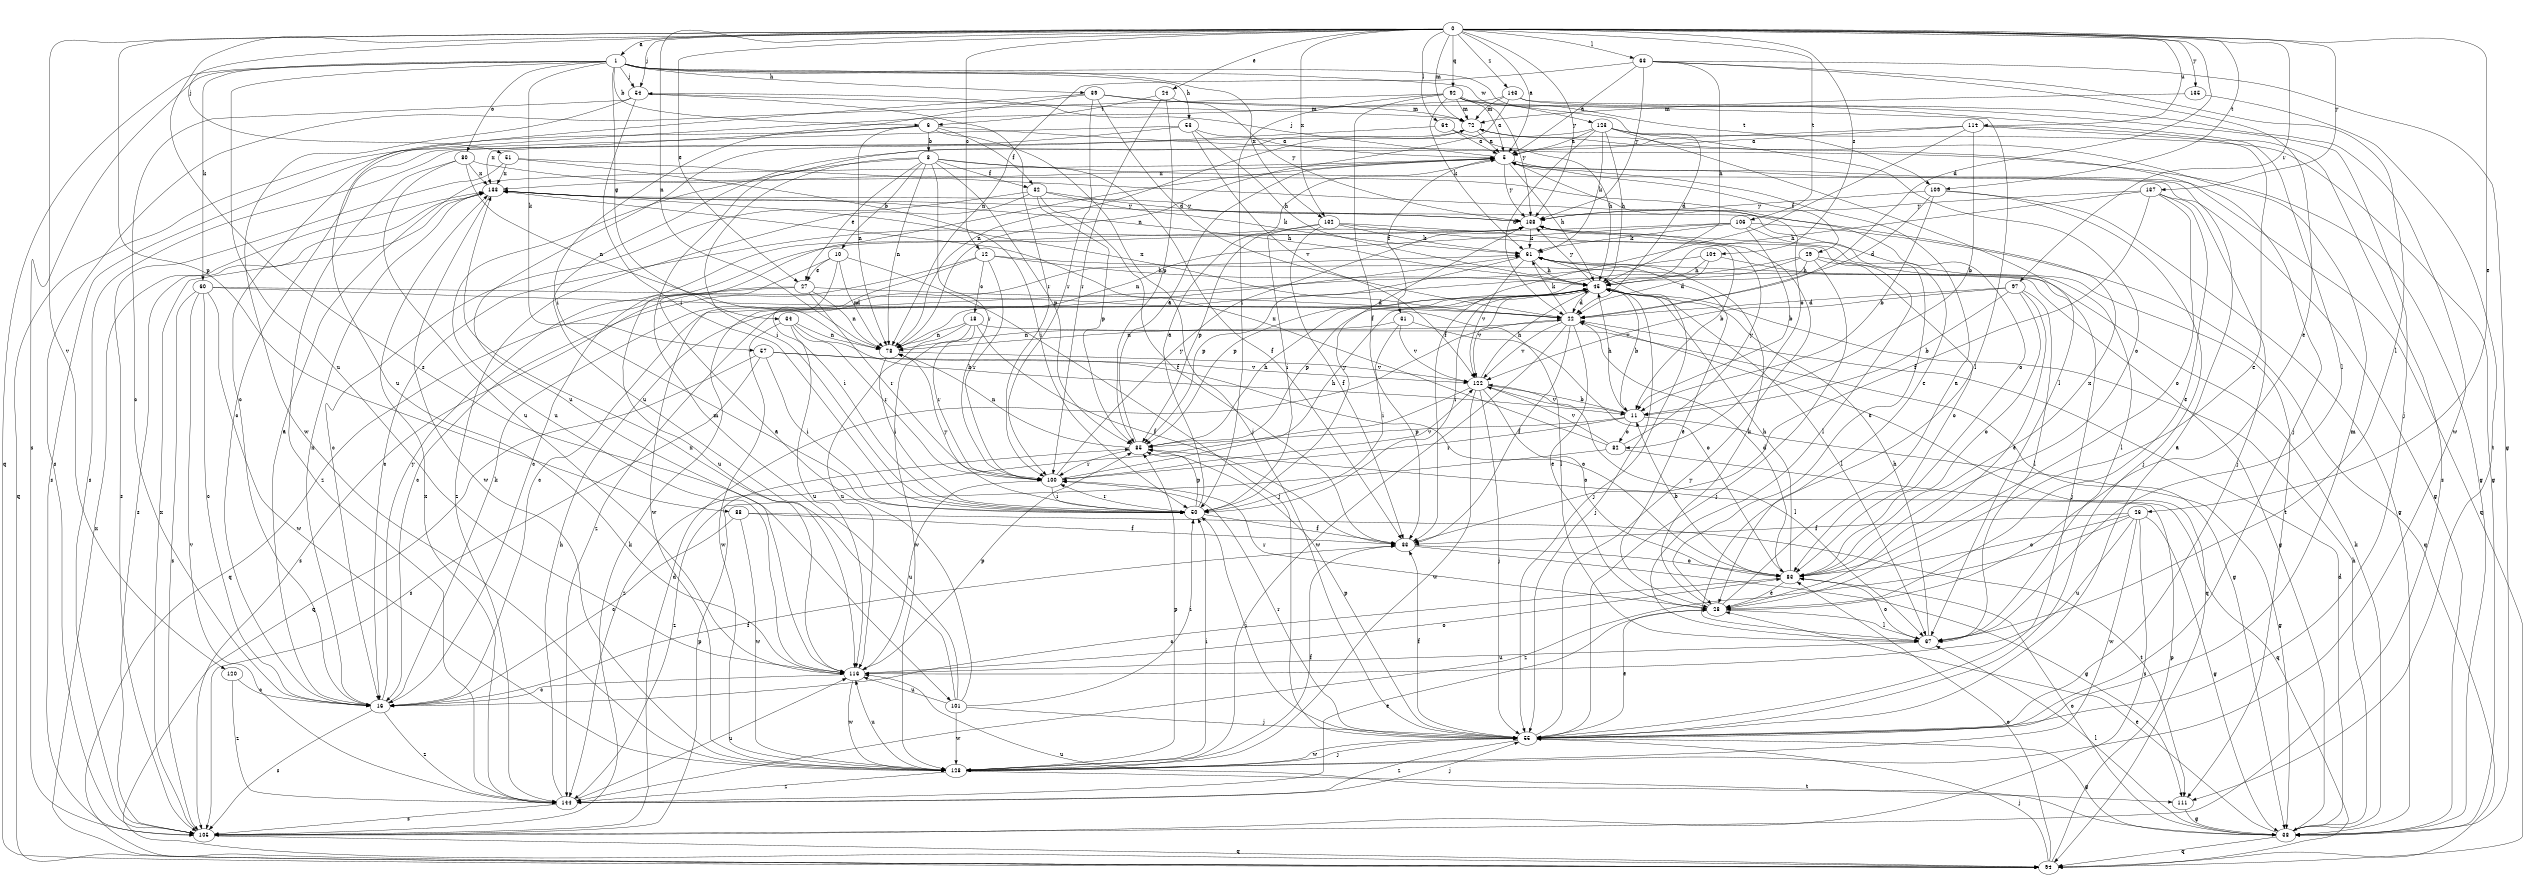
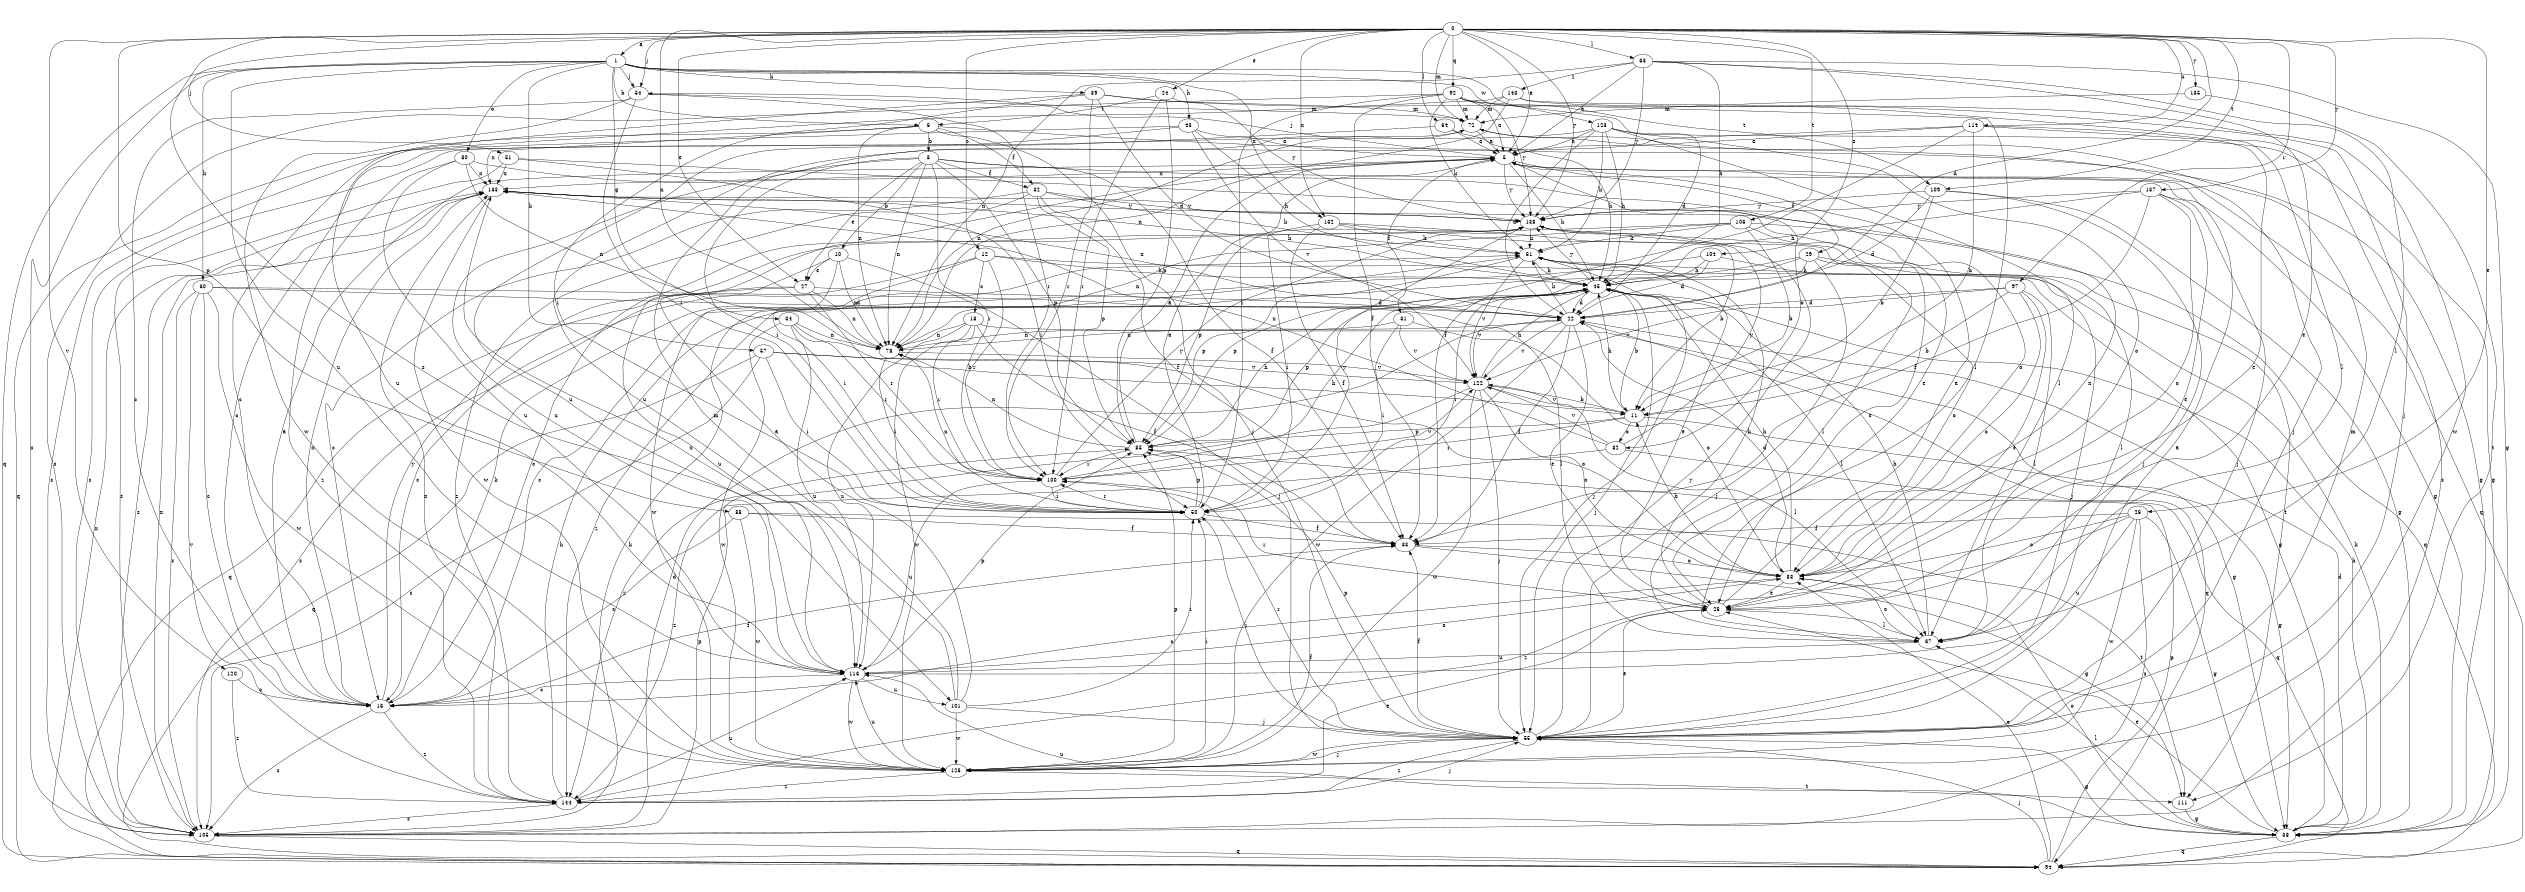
  strict digraph {
    0
    1
    5
    n4 [label=12]
    22
    24
    26
    27
    51
    54
    63
    64
    72
    78
    88
    92
    97
    101
    104
    106
    109
    114
    120
    132
    135
    137
    138
    143
    6
    34
    39
-   43 [label=53]
+   43
    57
    60
    80
    94
    105
    116
    123
    29
    31
    45
    82
    133
    38
    100
    n47 [label=18]
    16
    128
    33
    122
    61
    28
    n54 [label=85]
    144
    83
    50
    67
    55
    111
    11
    8
    32
    10
    0 -> 1 [label=a]
    0 -> 5 [label=a]
    0 -> n4 [label=c]
    0 -> 22 [label=d]
    0 -> 24 [label=e]
    0 -> 26 [label=e]
    0 -> 27 [label=e]
    0 -> 51 [label=j]
    0 -> 54 [label=j]
    0 -> 63 [label=l]
    0 -> 64 [label=l]
    0 -> 72 [label=m]
    0 -> 78 [label=n]
    0 -> 88 [label=p]
    0 -> 92 [label=q]
    0 -> 97 [label=r]
    0 -> 101 [label=s]
    0 -> 104 [label=s]
    0 -> 106 [label=t]
    0 -> 109 [label=t]
    0 -> 114 [label=u]
    0 -> 120 [label=v]
    0 -> 132 [label=x]
    0 -> 135 [label=y]
    0 -> 137 [label=y]
    0 -> 138 [label=y]
-   0 -> 143 [label=z]
+   63 -> 143 [label=z]
    1 -> 54 [label=j]
    1 -> 109 [label=t]
    1 -> 132 [label=x]
    1 -> 6 [label=b]
    1 -> 34 [label=g]
    1 -> 39 [label=h]
    1 -> 43 [label=h]
    1 -> 57 [label=k]
    1 -> 60 [label=k]
    1 -> 80 [label=o]
    1 -> 94 [label=q]
    1 -> 105 [label=s]
    1 -> 116 [label=u]
    1 -> 123 [label=w]
    5 -> 54 [label=j]
    5 -> 138 [label=y]
    5 -> 94 [label=q]
    5 -> 29 [label=f]
    5 -> 31 [label=f]
    5 -> 45 [label=h]
    5 -> 82 [label=o]
    5 -> 133 [label=x]
    n4 -> 45 [label=h]
    n4 -> 38 [label=g]
    n4 -> 100 [label=r]
    n4 -> n47 [label=c]
    n4 -> 16 [label=c]
    n4 -> 128 [label=w]
    22 -> 78 [label=n]
    22 -> 94 [label=q]
    22 -> 133 [label=x]
    22 -> 128 [label=w]
    22 -> 33 [label=f]
    22 -> 122 [label=v]
    22 -> 61 [label=k]
    22 -> 28 [label=e]
    24 -> 138 [label=y]
    24 -> 6 [label=t]
    24 -> 100 [label=r]
    24 -> n54 [label=p]
    26 -> 105 [label=s]
    26 -> 116 [label=u]
    26 -> 38 [label=g]
    26 -> 128 [label=w]
    26 -> 33 [label=f]
    26 -> 144 [label=z]
    26 -> 83 [label=o]
    27 -> 22 [label=d]
    27 -> 78 [label=n]
    27 -> 94 [label=q]
    27 -> 105 [label=s]
    27 -> 100 [label=r]
    51 -> 105 [label=s]
    51 -> 133 [label=x]
    51 -> 28 [label=e]
    51 -> 50 [label=i]
    54 -> 72 [label=m]
    54 -> 100 [label=r]
    54 -> 16 [label=c]
    54 -> 128 [label=w]
    54 -> 50 [label=i]
    63 -> 5 [label=a]
    63 -> 78 [label=n]
    63 -> 138 [label=y]
    63 -> 45 [label=h]
    63 -> 38 [label=g]
    63 -> 28 [label=e]
    63 -> 67 [label=l]
    64 -> 5 [label=a]
    64 -> 116 [label=u]
    64 -> 45 [label=h]
    72 -> 5 [label=a]
    72 -> 78 [label=n]
    72 -> 55 [label=j]
    78 -> 122 [label=v]
    78 -> 50 [label=i]
    88 -> 16 [label=c]
    88 -> 128 [label=w]
    88 -> 33 [label=f]
    88 -> 111 [label=t]
    92 -> 5 [label=a]
    92 -> 22 [label=d]
    92 -> 72 [label=m]
    92 -> 138 [label=y]
    92 -> 105 [label=s]
    92 -> 33 [label=f]
    92 -> 61 [label=k]
    92 -> 50 [label=i]
    92 -> 67 [label=l]
    97 -> 22 [label=d]
    97 -> 122 [label=v]
    97 -> 28 [label=e]
    97 -> 83 [label=o]
    97 -> 67 [label=l]
    97 -> 11 [label=b]
    101 -> 5 [label=a]
    101 -> 72 [label=m]
-   101 -> 116 [label=u]
+   116 -> 101 [label=u]
    101 -> 133 [label=x]
    101 -> 128 [label=w]
    101 -> 50 [label=i]
    101 -> 55 [label=j]
    104 -> 22 [label=d]
    104 -> 45 [label=h]
    104 -> 16 [label=c]
    104 -> 55 [label=j]
    106 -> 78 [label=n]
    106 -> 94 [label=q]
    106 -> 16 [label=c]
    106 -> 61 [label=k]
    106 -> 111 [label=t]
    106 -> 11 [label=b]
    109 -> 22 [label=d]
    109 -> 138 [label=y]
    109 -> 38 [label=g]
    109 -> 55 [label=j]
    109 -> 11 [label=b]
    114 -> 5 [label=a]
    114 -> 105 [label=s]
    114 -> 116 [label=u]
    114 -> 33 [label=f]
    114 -> 28 [label=e]
    114 -> 11 [label=b]
    120 -> 16 [label=c]
    120 -> 144 [label=z]
-   132 -> 16 [label=c]
    132 -> 33 [label=f]
    132 -> 61 [label=k]
    132 -> 50 [label=i]
    132 -> 67 [label=l]
    132 -> 11 [label=b]
    135 -> 72 [label=m]
    135 -> 111 [label=t]
    137 -> 138 [label=y]
    137 -> 45 [label=h]
    137 -> 33 [label=f]
    137 -> 28 [label=e]
    137 -> 83 [label=o]
    137 -> 55 [label=j]
    138 -> 61 [label=k]
    138 -> 28 [label=e]
    138 -> n54 [label=p]
    143 -> 72 [label=m]
    143 -> 78 [label=n]
    143 -> 16 [label=c]
    143 -> 128 [label=w]
    143 -> 55 [label=j]
    6 -> 78 [label=n]
    6 -> 105 [label=s]
    6 -> 133 [label=x]
    6 -> 38 [label=g]
    6 -> 55 [label=j]
    6 -> 8 [label=b]
    6 -> 32 [label=f]
    34 -> 78 [label=n]
    34 -> 116 [label=u]
    34 -> 100 [label=r]
    34 -> 128 [label=w]
    34 -> 11 [label=b]
    39 -> 22 [label=d]
    39 -> 72 [label=m]
    39 -> 116 [label=u]
    39 -> 100 [label=r]
    39 -> 50 [label=i]
    39 -> 67 [label=l]
    43 -> 5 [label=a]
    43 -> 94 [label=q]
    43 -> 45 [label=h]
    43 -> 16 [label=c]
    43 -> 122 [label=v]
    57 -> 94 [label=q]
    57 -> 105 [label=s]
    57 -> 122 [label=v]
    57 -> 83 [label=o]
    57 -> 50 [label=i]
    60 -> 22 [label=d]
    60 -> 105 [label=s]
    60 -> 16 [label=c]
    60 -> 128 [label=w]
    60 -> 144 [label=v]
    60 -> 67 [label=l]
    80 -> 78 [label=n]
    80 -> 116 [label=u]
    80 -> 133 [label=x]
    80 -> 144 [label=z]
    80 -> 83 [label=o]
    94 -> 133 [label=x]
    94 -> n54 [label=p]
    94 -> 83 [label=o]
    94 -> 55 [label=j]
    105 -> 22 [label=d]
    105 -> 94 [label=q]
    105 -> 133 [label=x]
    105 -> 61 [label=k]
    105 -> n54 [label=p]
    116 -> 16 [label=c]
    116 -> 128 [label=w]
    116 -> n54 [label=p]
    116 -> 83 [label=o]
    123 -> 5 [label=a]
    123 -> 22 [label=d]
    123 -> 105 [label=s]
    123 -> 45 [label=h]
    123 -> 38 [label=g]
    123 -> 61 [label=k]
    123 -> 83 [label=o]
    123 -> 67 [label=l]
    29 -> 45 [label=h]
    29 -> n54 [label=p]
    29 -> 144 [label=z]
    29 -> 83 [label=o]
    29 -> 67 [label=l]
    29 -> 55 [label=j]
    31 -> 78 [label=n]
    31 -> 122 [label=v]
    31 -> 83 [label=o]
    31 -> 50 [label=i]
    45 -> 22 [label=d]
    45 -> 138 [label=y]
    45 -> 122 [label=v]
    45 -> n54 [label=p]
    45 -> 50 [label=i]
    45 -> 67 [label=l]
    45 -> 55 [label=j]
    45 -> 11 [label=b]
    82 -> 138 [label=y]
    82 -> 94 [label=q]
    82 -> 133 [label=x]
    82 -> 122 [label=v]
    82 -> 144 [label=z]
    133 -> 138 [label=y]
    133 -> 105 [label=s]
    133 -> 45 [label=h]
    133 -> 128 [label=w]
    38 -> 22 [label=d]
    38 -> 94 [label=q]
    38 -> 116 [label=u]
    38 -> 45 [label=h]
    38 -> 61 [label=k]
    38 -> 28 [label=e]
    38 -> 83 [label=o]
    38 -> 67 [label=l]
    100 -> 138 [label=y]
    100 -> 116 [label=u]
    100 -> 45 [label=h]
    100 -> 122 [label=v]
    100 -> 50 [label=i]
    n47 -> 78 [label=n]
    n47 -> 116 [label=u]
    n47 -> 38 [label=g]
    n47 -> 100 [label=r]
    n47 -> 128 [label=w]
    n47 -> 33 [label=f]
    16 -> 5 [label=a]
    16 -> 138 [label=y]
    16 -> 105 [label=s]
    16 -> 133 [label=x]
    16 -> 33 [label=f]
    16 -> 61 [label=k]
    16 -> 144 [label=z]
    128 -> 116 [label=u]
    128 -> 33 [label=f]
    128 -> n54 [label=p]
    128 -> 144 [label=z]
    128 -> 50 [label=i]
    128 -> 55 [label=j]
    128 -> 111 [label=t]
    33 -> 83 [label=o]
    33 -> 111 [label=g]
    122 -> 45 [label=h]
    122 -> 128 [label=w]
    122 -> 144 [label=z]
    122 -> 83 [label=o]
    122 -> 67 [label=l]
    122 -> 55 [label=j]
    122 -> 11 [label=b]
    61 -> 45 [label=h]
    61 -> 122 [label=v]
    61 -> 28 [label=e]
    61 -> n54 [label=p]
    61 -> 55 [label=j]
    28 -> 5 [label=a]
    28 -> 100 [label=r]
    28 -> 61 [label=k]
    28 -> 67 [label=l]
    n54 -> 5 [label=a]
    n54 -> 78 [label=n]
    n54 -> 45 [label=h]
    n54 -> 100 [label=r]
    144 -> 105 [label=s]
    144 -> 116 [label=u]
    144 -> 45 [label=h]
    144 -> 133 [label=x]
    144 -> 28 [label=e]
    144 -> 55 [label=j]
    83 -> 22 [label=d]
    83 -> 45 [label=h]
    83 -> 133 [label=x]
    83 -> 16 [label=c]
    83 -> 28 [label=e]
    83 -> 11 [label=b]
    50 -> 5 [label=a]
-   50 -> 78 [label=y]
+   50 -> 78 [label=n]
    50 -> 138 [label=y]
    50 -> 100 [label=r]
    50 -> 33 [label=f]
    50 -> n54 [label=p]
    67 -> 116 [label=u]
    67 -> 45 [label=h]
    67 -> 83 [label=o]
    55 -> 5 [label=a]
    55 -> 72 [label=m]
    55 -> 138 [label=y]
    55 -> 38 [label=g]
    55 -> 100 [label=r]
    55 -> 128 [label=w]
    55 -> 33 [label=f]
    55 -> 28 [label=e]
    55 -> n54 [label=p]
    55 -> 144 [label=z]
    55 -> 50 [label=i]
    111 -> 38 [label=g]
    11 -> 45 [label=h]
    11 -> 82 [label=o]
    11 -> 38 [label=g]
    11 -> 100 [label=r]
    11 -> 122 [label=v]
    11 -> n54 [label=p]
    8 -> 27 [label=e]
    8 -> 78 [label=n]
    8 -> 116 [label=u]
    8 -> 38 [label=g]
    8 -> 100 [label=r]
    8 -> 33 [label=f]
    8 -> n54 [label=p]
    8 -> 50 [label=i]
    8 -> 32 [label=f]
    8 -> 10 [label=b]
    32 -> 138 [label=y]
    32 -> 16 [label=c]
    32 -> 33 [label=f]
    32 -> 61 [label=k]
    32 -> n54 [label=p]
    32 -> 144 [label=z]
    10 -> 27 [label=e]
    10 -> 78 [label=n]
    10 -> 116 [label=u]
    10 -> 50 [label=i]
    10 -> 55 [label=j]
  }
